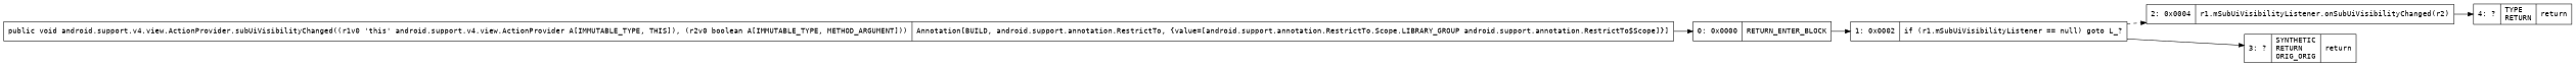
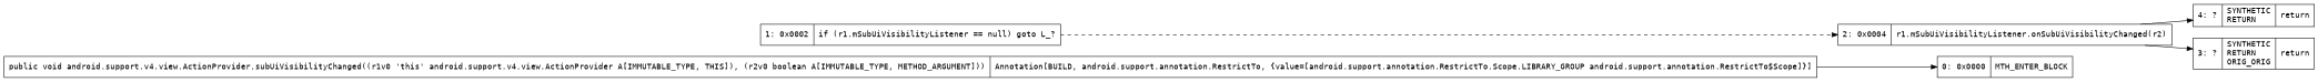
  digraph {
    fontname="DejaVu Sans Mono"
    rankdir=LR
    node [fontname="DejaVu Sans Mono" shape=record]
    edge [fontname="DejaVu Sans Mono"]
-   n1 [label="{0\:\ 0x0000|RETURN_ENTER_BLOCK\l}"]
+   n1 [label="{0\:\ 0x0000|MTH_ENTER_BLOCK\l}"]
    n2 [label="{1\:\ 0x0002|if (r1.mSubUiVisibilityListener == null) goto L_?\l}"]
    n3 [label="{2\:\ 0x0004|r1.mSubUiVisibilityListener.onSubUiVisibilityChanged(r2)\l}"]
-   n4 [label="{4\:\ ?|TYPE\lRETURN\l|return\l}"]
+   n4 [label="{4\:\ ?|SYNTHETIC\lRETURN\l|return\l}"]
    n5 [label="{3\:\ ?|SYNTHETIC\lRETURN\lORIG_ORIG\l|return\l}"]
    n6 [label="{public void android.support.v4.view.ActionProvider.subUiVisibilityChanged((r1v0 'this' android.support.v4.view.ActionProvider A[IMMUTABLE_TYPE, THIS]), (r2v0 boolean A[IMMUTABLE_TYPE, METHOD_ARGUMENT]))  | Annotation[BUILD, android.support.annotation.RestrictTo, \{value=[android.support.annotation.RestrictTo.Scope.LIBRARY_GROUP android.support.annotation.RestrictTo$Scope]\}]\l}"]
-   n1 -> n2
    n2 -> n3 [style=dashed]
    n3 -> n4
-   n2 -> n5
+   n3 -> n5
    n6 -> n1
  }
